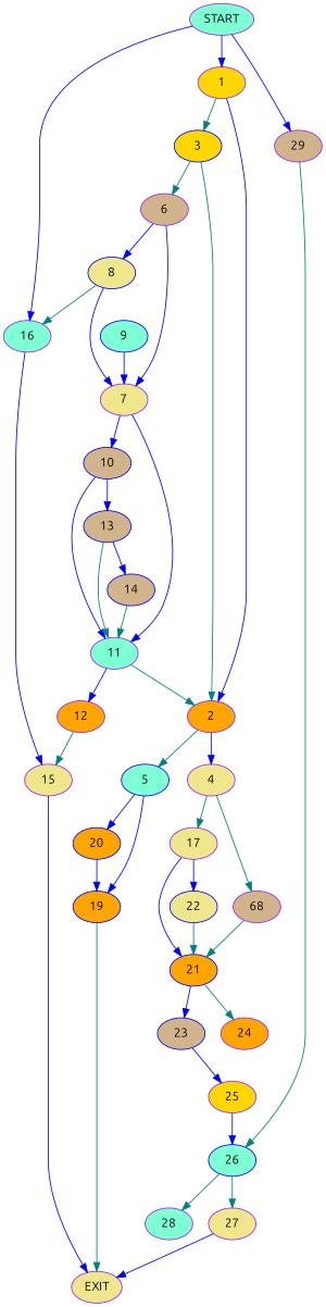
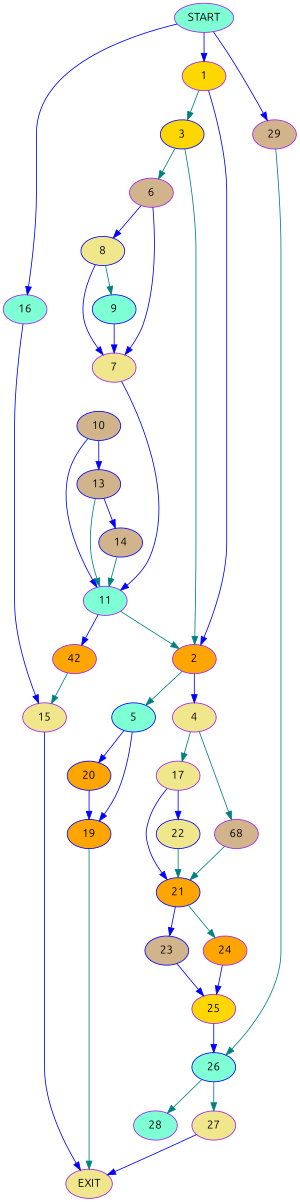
  digraph {
    fontname=Ubuntu
    node [color=purple fillcolor=khaki fontname=Ubuntu style=filled]
    edge [color=blue fontname=Ubuntu]
    n1 [fillcolor=aquamarine label=START]
    1 [fillcolor=gold]
    16 [fillcolor=aquamarine]
    29 [fillcolor=tan]
    2 [fillcolor=orange]
    3 [color=blue fillcolor=gold]
    15
    26 [color=blue fillcolor=aquamarine]
    n9 [label=EXIT]
    4
    5 [color=blue fillcolor=aquamarine]
    6 [fillcolor=tan]
    17
    n14 [fillcolor=tan label=68]
    19 [color=blue fillcolor=orange]
    20 [color=blue fillcolor=orange]
    7
    8 [color=blue]
    21 [color=blue fillcolor=orange]
    22 [color=blue]
    10 [color=blue fillcolor=tan]
    11 [fillcolor=aquamarine]
    9 [color=blue fillcolor=aquamarine]
    13 [color=blue fillcolor=tan]
-   12 [fillcolor=orange]
+   12 [fillcolor=orange label=42]
    14 [color=blue fillcolor=tan]
    23 [color=blue fillcolor=tan]
    24 [fillcolor=orange]
    25 [fillcolor=gold]
    27
    28 [fillcolor=aquamarine]
    n1 -> 1
    n1 -> 16
    n1 -> 29
    1 -> 2
    1 -> 3 [color=teal]
    16 -> 15
    29 -> 26 [color=teal]
    2 -> 4
    2 -> 5 [color=teal]
    3 -> 2 [color=teal]
    3 -> 6 [color=teal]
    15 -> n9
    26 -> 27 [color=teal]
    26 -> 28 [color=teal]
    4 -> 17 [color=teal]
    4 -> n14 [color=teal]
    5 -> 19
    5 -> 20
    6 -> 7
    6 -> 8
    17 -> 21
    17 -> 22
    n14 -> 21 [color=teal]
    19 -> n9 [color=teal]
    20 -> 19
-   7 -> 10
    7 -> 11
    8 -> 7
-   8 -> 16 [color=teal]
+   8 -> 9 [color=teal]
    21 -> 23
    21 -> 24 [color=teal]
    22 -> 21 [color=teal]
    10 -> 11
    10 -> 13
    11 -> 2 [color=teal]
    11 -> 12
    9 -> 7
    13 -> 11 [color=teal]
    13 -> 14
    12 -> 15 [color=teal]
    14 -> 11 [color=teal]
    23 -> 25
+   24 -> 25
    25 -> 26
    27 -> n9
  }
